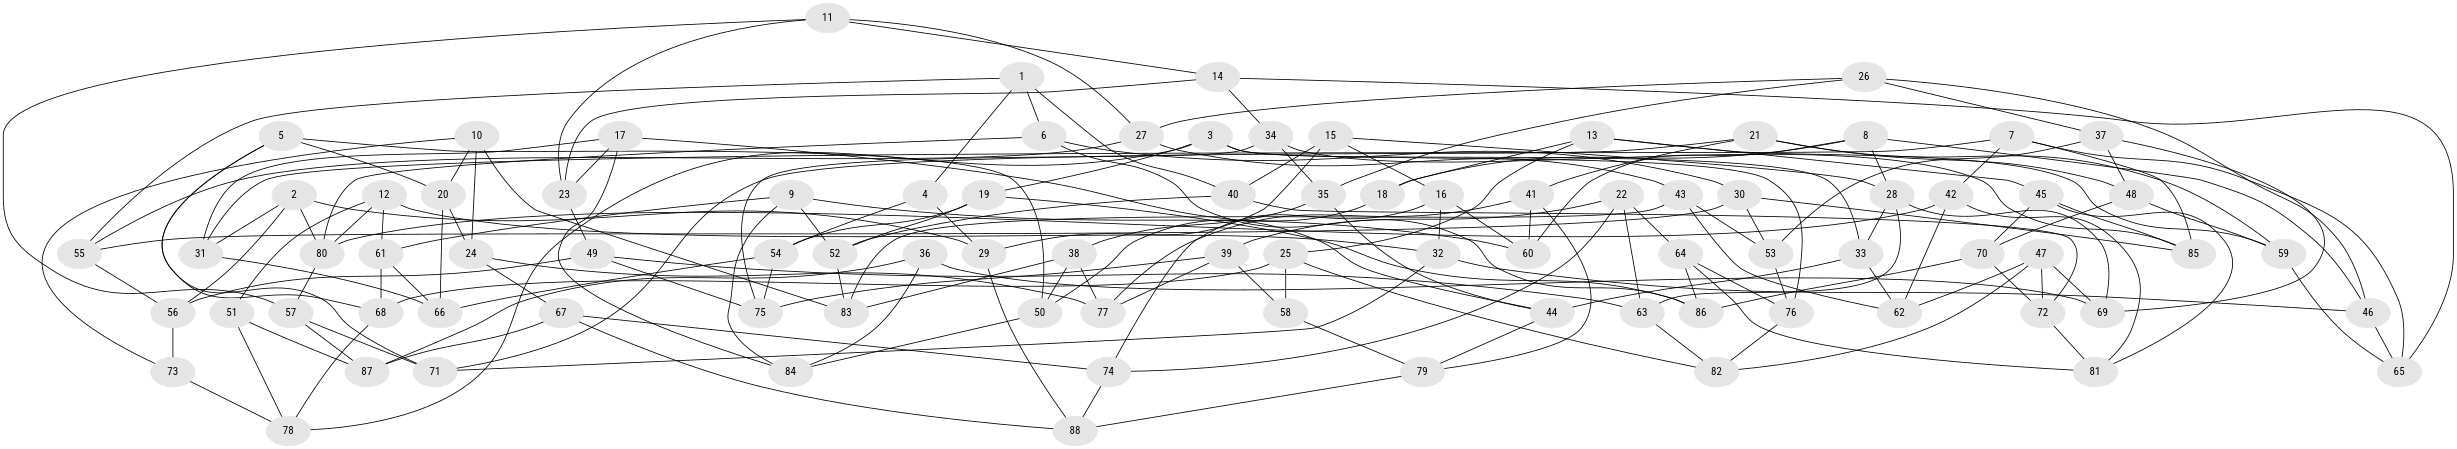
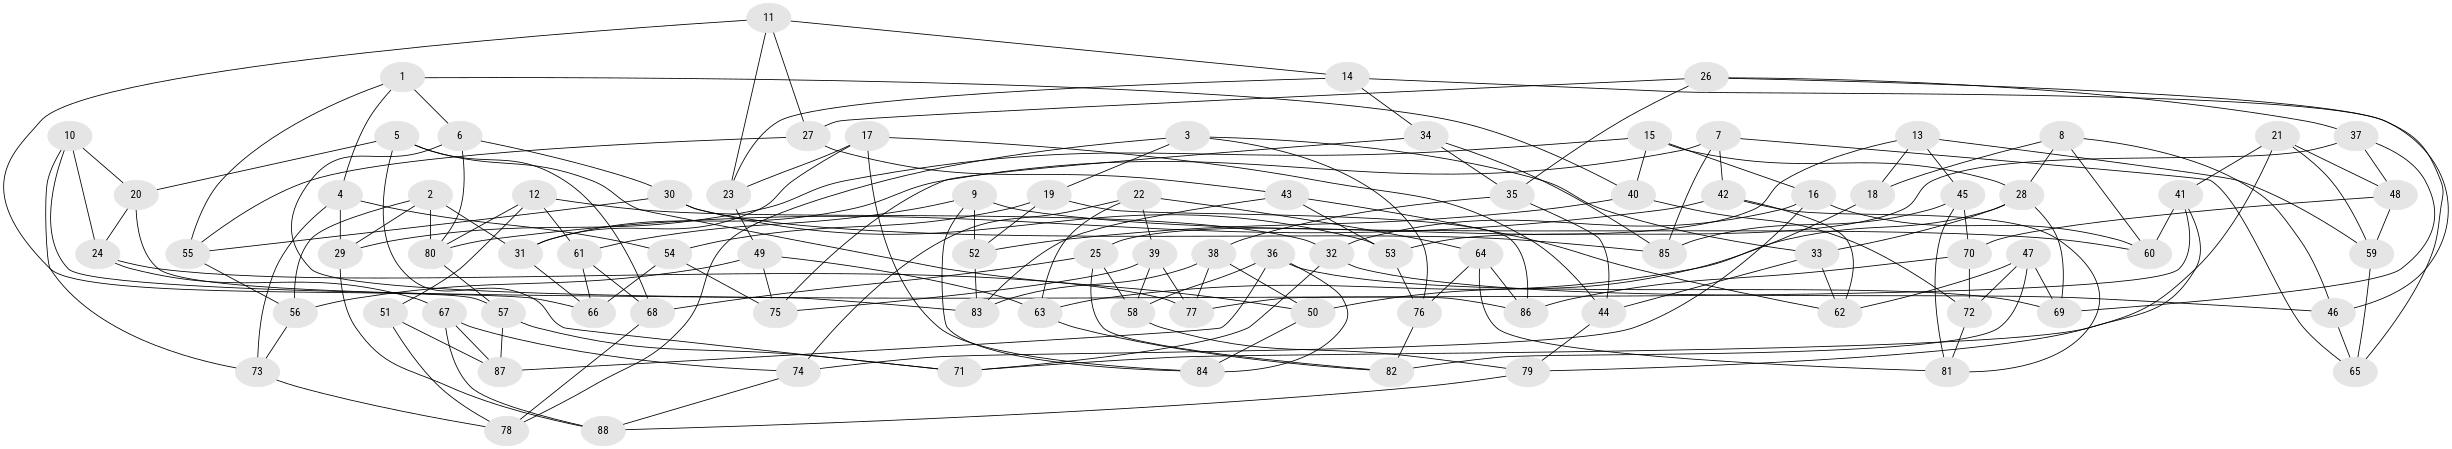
  graph {
    fontname="Roboto Condensed"
    node [color=gray90 fontname="Roboto Condensed" style=filled]
    edge [fontname="Roboto Condensed"]
    1
    4
    6
    40
    55
    29
    54
    73
    80
    30
    86
    52
    72
    56
    2
    31
    88
    66
    57
    3
    19
    33
    76
    78
    44
    62
    82
    75
    5
    20
    50
    68
    71
    24
    84
    85
    53
    7
    42
    65
    81
    8
    18
    28
    46
    60
    63
    69
    9
    61
    83
    10
    67
    77
    11
    14
    23
    27
    34
    49
    43
    87
    12
    32
    51
    13
    25
    45
    59
    58
    70
    35
    15
    16
    74
    17
    79
    21
    41
    48
    22
    39
    64
    26
    37
    38
    36
    47
    1 -- 4
    1 -- 6
    1 -- 40
    1 -- 55
    4 -- 29
    4 -- 54
+   4 -- 73
    6 -- 80
    6 -- 30
    6 -- 86
    40 -- 52
    40 -- 72
    55 -- 56
    29 -- 88
    54 -- 66
    54 -- 75
    73 -- 78
    80 -- 57
    30 -- 55
    30 -- 85
    30 -- 53
    52 -- 83
    72 -- 81
    56 -- 73
    2 -- 29
    2 -- 80
    2 -- 56
    2 -- 31
    31 -- 66
    57 -- 71
    57 -- 87
    3 -- 19
    3 -- 33
    3 -- 76
    3 -- 78
    19 -- 54
    19 -- 86
    19 -- 52
    33 -- 44
    33 -- 62
    76 -- 82
    44 -- 79
    5 -- 20
    5 -- 50
    5 -- 68
    5 -- 71
    20 -- 66
    20 -- 24
    50 -- 84
    68 -- 78
    24 -- 67
    24 -- 77
    53 -- 76
    7 -- 31
    7 -- 85
    7 -- 42
    7 -- 65
    42 -- 80
    42 -- 62
    42 -- 81
    8 -- 18
    8 -- 28
    8 -- 46
    8 -- 60
    18 -- 50
    28 -- 33
    28 -- 63
    28 -- 69
    46 -- 65
    63 -- 82
    9 -- 52
    9 -- 84
    9 -- 60
    9 -- 61
    61 -- 66
    61 -- 68
    10 -- 73
    10 -- 20
    10 -- 24
    10 -- 83
    67 -- 88
    67 -- 87
    67 -- 74
    11 -- 57
    11 -- 14
    11 -- 23
    11 -- 27
    14 -- 65
    14 -- 23
    14 -- 34
    23 -- 49
    27 -- 55
    27 -- 43
    34 -- 75
    34 -- 85
    34 -- 35
    49 -- 56
    49 -- 75
    49 -- 63
    43 -- 62
    43 -- 53
    43 -- 83
    12 -- 80
    12 -- 61
    12 -- 32
    12 -- 51
    32 -- 71
    32 -- 46
    51 -- 78
    51 -- 87
    13 -- 18
    13 -- 25
    13 -- 45
    13 -- 59
    25 -- 82
    25 -- 68
    25 -- 58
    45 -- 85
    45 -- 81
    45 -- 70
    59 -- 65
    58 -- 79
    70 -- 86
    70 -- 72
    35 -- 44
    35 -- 38
    15 -- 40
    15 -- 29
    15 -- 28
    15 -- 16
    16 -- 60
    16 -- 32
    16 -- 74
    74 -- 88
    17 -- 31
    17 -- 44
    17 -- 84
    17 -- 23
    79 -- 88
    21 -- 71
    21 -- 59
    21 -- 41
    21 -- 48
    41 -- 60
    41 -- 77
    41 -- 79
    48 -- 59
    48 -- 70
    22 -- 63
    22 -- 74
    22 -- 39
    22 -- 64
    39 -- 75
    39 -- 77
    39 -- 58
    64 -- 86
    64 -- 76
    64 -- 81
    26 -- 46
    26 -- 27
    26 -- 35
    26 -- 37
    37 -- 53
    37 -- 69
    37 -- 48
    38 -- 50
    38 -- 83
    38 -- 77
    36 -- 84
    36 -- 69
    36 -- 87
+   36 -- 58
    47 -- 72
    47 -- 62
    47 -- 82
    47 -- 69
  }
